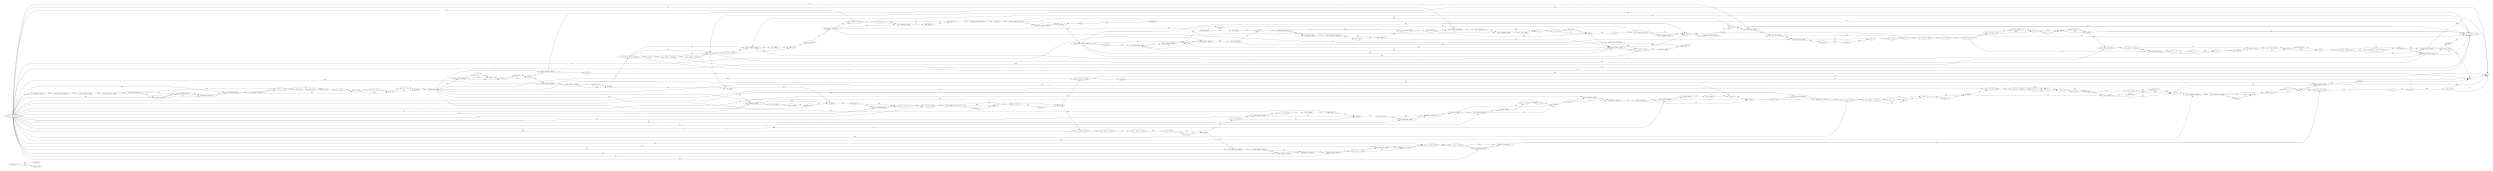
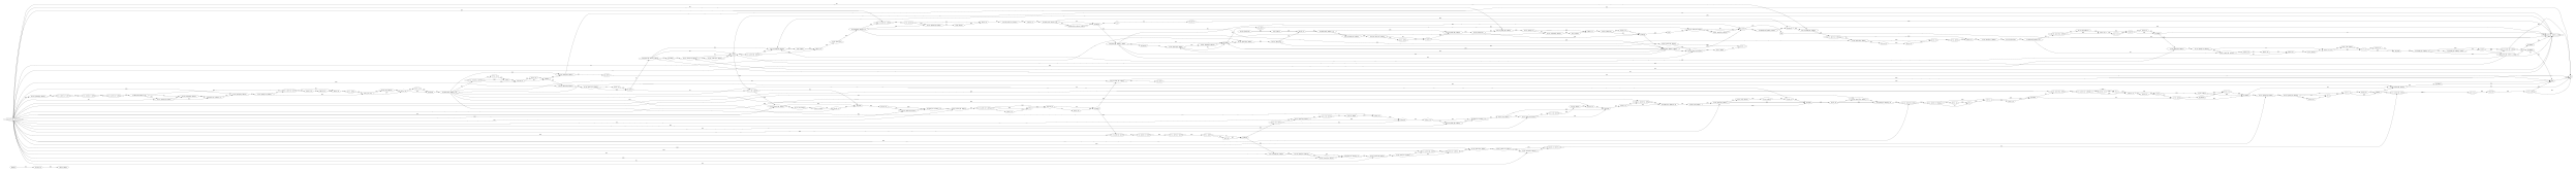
  digraph {
    fontname="Liberation Sans"
    rankdir=LR
    node [fontname="Liberation Sans"]
    edge [fontname="Liberation Sans"]
    n1 [label="push rbp"]
    n2 [label="mov rbp , rsp"]
    n3 [label="sub rsp , address"]
    n4 [label="mov qword [ rbp - address ] , rdi"]
    n5 [label="mov rax , qword [ rbp - address ]"]
    n6 [label="mov rax , qword [ rbp - address ]"]
    n7 [label="mov rax , qword [ rbp - address ]"]
    n8 [label="mov rax , qword [ rbp - address ]"]
    n9 [label="mov rsi , qword [ rbp - address ]"]
    n10 [label="mov rax , qword [ rbp - address ]"]
    n11 [label="mov rax , qword [ rbp - address ]"]
    n12 [label="mov rax , qword [ rbp - address ]"]
    n13 [label="mov rax , qword [ rbp - address ]"]
    n14 [label="mov rax , qword [ rbp - address ]"]
    n15 [label="mov rax , qword [ rbp - address ]"]
    n16 [label="mov rax , qword [ rbp - address ]"]
    n17 [label="mov rax , qword [ rbp - address ]"]
    n18 [label="mov rax , qword [ rbp - address ]"]
    n19 [label="mov rsi , qword [ rbp - address ]"]
    n20 [label="mov rax , qword [ rbp - address ]"]
    n21 [label="mov rsi , qword [ rbp - address ]"]
    n22 [label="mov rax , qword [ rbp - address ]"]
    n23 [label="mov rsi , qword [ rbp - address ]"]
    n24 [label="mov rax , qword [ rbp - address ]"]
    n25 [label="mov rax , qword [ rbp - address ]"]
    n26 [label="mov rax , qword [ rbp - address ]"]
    n27 [label="mov rax , qword [ rbp - address ]"]
    n28 [label="mov rax , qword [ rbp - address ]"]
    n29 [label="mov rax , qword [ rbp - address ]"]
    n30 [label="mov rax , qword [ rbp - address ]"]
    n31 [label="mov rax , qword [ rbp - address ]"]
    n32 [label="mov rax , qword [ rbp - address ]"]
    n33 [label="mov rax , qword [ rax + address ]"]
    n34 [label="mov rdx , qword [ rbp - address ]"]
    n35 [label="mov qword [ rax + address ] , rdx"]
    n36 [label="mov rcx , qword [ rax + address ]"]
    n37 [label="mov rax , qword [ rax + address ]"]
    n38 [label="call symbol"]
    n39 [label="lea rax , [ rbp - address ]"]
    n40 [label="mov qword [ rax + address ] , rdx"]
    n41 [label="mov rax , qword [ rax + address ]"]
    n42 [label="mov rax , qword [ rax + address ]"]
    n43 [label="mov rdx , qword [ rax + address ]"]
    n44 [label="mov qword [ rax + address ] , rdx"]
    n45 [label="mov rdx , qword [ rax + address ]"]
    n46 [label="mov qword [ rax + address ] , rdx"]
    n47 [label="mov rdx , qword [ rax + address ]"]
    n48 [label="mov qword [ rax + address ] , rdx"]
    n49 [label="call symbol"]
    n50 [label="lea rax , [ rbp - address ]"]
    n51 [label="mov qword [ rax + address ] , rdx"]
    n52 [label="call symbol"]
    n53 [label="lea rax , [ rbp - address ]"]
    n54 [label="mov qword [ rax + address ] , rdx"]
    n55 [label="call symbol"]
    n56 [label="lea rax , [ rbp - address ]"]
    n57 [label="mov qword [ rax + address ] , rdx"]
    n58 [label="mov rax , qword [ rax + address ]"]
    n59 [label="mov rax , qword [ rax + address ]"]
    n60 [label="mov rax , qword [ rax ]"]
    n61 [label="mov rax , qword [ rax + address ]"]
    n62 [label="mov rax , qword [ rax ]"]
    n63 [label="mov rax , qword [ rax ]"]
    n64 [label="mov rcx , qword [ rax + address ]"]
    n65 [label="mov rcx , qword [ rax + address ]"]
    n66 [label="mov rax , qword [ rax + address ]"]
    n67 [label="mov rax , qword [ rax + address ]"]
    n68 [label="mov qword [ rbp - address ] , rax"]
    n69 [label="mov rdx , qword [ rbp - address ]"]
    n70 [label="mov rax , rdx"]
    n71 [label="add rax , rdx"]
    n72 [label="lea rdx , [ rcx + rax ]"]
    n73 [label="lea rax , [ rbp - address ]"]
    n74 [label="mov rsi , rdx"]
    n75 [label="add rax , rax"]
    n76 [label="shl rax , address"]
    n77 [label="mov rdi , rax"]
    n78 [label="call symbol"]
    n79 [label="mov dword [ rbp - address ] , eax"]
    n80 [label="mov eax , dword [ rbp - address ]"]
    n81 [label="mov eax , dword [ rbp - address ]"]
    n82 [label="mov rdi , rax"]
    n83 [label="mov eax , dword [ rbp - address ]"]
    n84 [label="mov rdi , rax"]
    n85 [label="mov rdi , rax"]
    n86 [label="mov rdi , rax"]
    n87 [label="mov eax , dword [ rbp - address ]"]
    n88 [label="test eax , eax"]
    n89 [label="setne al"]
    n90 [label="movzx eax , al"]
    n91 [label="jmp address"]
    n92 [label=retn]
    n93 [label="jmp address"]
    n94 [label="jmp address"]
    n95 [label="test rax , rax"]
    n96 [label="je address"]
    n97 [label="test rax , rax"]
    n98 [label="jle address"]
    n99 [label=leave]
    n100 [label="lea rdx , [ rbp - address ]"]
    n101 [label="mov qword [ rbp - address ] , address"]
    n102 [label="jmp address"]
    n103 [label="jg address"]
    n104 [label="mov rdx , qword [ rbp - address ]"]
    n105 [label="add qword [ rbp - address ] , address"]
    n106 [label="mov rdx , rax"]
    n107 [label="mov rax , qword [ rbp - address ]"]
    n108 [label="mov rax , qword [ rbp - address ]"]
    n109 [label="shl rdx , address"]
    n110 [label="mov ecx , address"]
    n111 [label="test rax , rax"]
    n112 [label="sete al"]
    n113 [label="movzx eax , al"]
    n114 [label="test rax , rax"]
    n115 [label="je address"]
    n116 [label="movzx eax , byte [ rax + address ]"]
    n117 [label="cmp rax , qword [ rbp - address ]"]
    n118 [label="and eax , address"]
    n119 [label="test al , al"]
    n120 [label="je address"]
    n121 [label="lea rdx , [ rbp - address ]"]
    n122 [label="mov rdx , rax"]
    n123 [label="add rax , rdx"]
    n124 [label="mov rax , qword [ rax ]"]
    n125 [label="mov rax , qword [ rbp - address ]"]
    n126 [label="mov rdi , rax"]
    n127 [label="call symbol"]
    n128 [label="mov ecx , address"]
    n129 [label="lea rdx , [ rbp - address ]"]
    n130 [label="mov rdx , rax"]
    n131 [label="mov ecx , address"]
    n132 [label="lea rdx , [ rbp - address ]"]
    n133 [label="mov rdx , rax"]
    n134 [label="mov ecx , address"]
    n135 [label="test rax , rax"]
    n136 [label="sete al"]
    n137 [label="movzx eax , al"]
    n138 [label="test rax , rax"]
    n139 [label="jne address"]
    n140 [label="mov eax , address"]
    n141 [label="jmp address"]
    n142 [label="jne address"]
    n143 [label="test eax , eax"]
    n144 [label="test rax , rax"]
    n145 [label="sete al"]
    n146 [label="movzx eax , al"]
    n147 [label="mov qword [ rbp - address ] , rax"]
    n148 [label="mov rdx , qword [ rbp - address ]"]
    n149 [label="mov rcx , qword [ rbp - address ]"]
    n150 [label="mov rdx , qword [ rbp - address ]"]
    n151 [label="shl rdx , address"]
    n152 [label="shl rcx , address"]
    n153 [label="mov rax , rdx"]
    n154 [label="add rax , rdx"]
    n155 [label="add rax , rdx"]
    n156 [label="movzx eax , byte [ rax + address ]"]
    n157 [label="movzx eax , al"]
    n158 [label="mov dword [ rbp - address ] , eax"]
    n159 [label="cmp dword [ rbp - address ] , address"]
    n160 [label="jne address"]
    n161 [label="jne address"]
    n162 [label=nop]
    n163 [label="mov qword [ rbp - address ] , address"]
    n164 [label="jmp address"]
    n165 [label="jmp address"]
    n166 [label="jg address"]
    n167 [label="mov rcx , qword [ rbp - address ]"]
    n168 [label="add qword [ rbp - address ] , address"]
    n169 [label="je address"]
    n170 [label="mov rax , qword [ rbp - address ]"]
    n171 [label="jmp address"]
    n172 [label="shl rcx , address"]
    n173 [label=nop]
    n174 [label="cmp dword [ rbp - address ] , address"]
    n175 [label="test rax , rax"]
    n176 [label="je address"]
    n177 [label="mov eax , address"]
    n178 [label="cmp rax , qword [ rbp - address ]"]
    n179 [label="test rax , rax"]
    n180 [label="sete al"]
    n181 [label="movzx eax , al"]
    n182 [label="mov rax , qword [ rbp - address ]"]
    n183 [label="mov rdx , qword [ rbp - address ]"]
    n184 [label="add rax , rdx"]
    n185 [label="cmp rax , qword [ rbp - address ]"]
    n186 [label="test rax , rax"]
    n187 [label="je address"]
    n188 [label="add rdx , rcx"]
    n189 [label="mov qword [ rbp - address ] , rax"]
    n190 [label="mov rdx , qword [ rdx ]"]
    n191 [label="shl rdx , address"]
    n192 [label="mov rax , qword [ rbp - address ]"]
    n193 [label="mov rax , qword [ rbp - address ]"]
    n194 [label="movzx eax , byte [ rax + address ]"]
    n195 [label="mov rdx , qword [ rax ]"]
    n196 [label="cmp al , address"]
    n197 [label="jne address"]
    n198 [label="je address"]
    n199 [label="mov eax , address"]
    n200 [label=nop]
    n201 [label="add rax , rcx"]
    n202 [label="mov rax , qword [ rax ]"]
    n203 [label="cmp rdx , rax"]
    n204 [label="add rax , rcx"]
    n205 [label="mov rax , qword [ rax + address ]"]
    n206 [label="add rax , rax"]
    n207 [label="shl rax , address"]
    n208 [label="mov rax , qword [ rax ]"]
    n209 [label="mov qword [ rbp - address ] , rax"]
    n210 [label="mov rdx , qword [ rbp - address ]"]
    n211 [label="mov rdx , qword [ rbp - address ]"]
    n212 [label="lea rax , [ rbp - address ]"]
    n213 [label="mov rsi , rdx"]
    n214 [label="mov rax , rdx"]
    n215 [label="add rax , rdx"]
    n216 [label="mov rdi , rax"]
    n217 [label="call symbol"]
    n218 [label="test rax , rax"]
    n219 [label="jne address"]
    n220 [label="lea rdx , [ rcx + rax ]"]
    n221 [label="lea rax , [ rbp - address ]"]
    n222 [label="mov rsi , rdx"]
    n223 [label="add rax , rax"]
    n224 [label="shl rax , address"]
    n225 [label="mov rdi , rax"]
    n226 [label="call symbol"]
    n227 [label="mov dword [ rbp - address ] , eax"]
    n228 [label="cmp dword [ rbp - address ] , address"]
    n229 [label="je address"]
    n230 [label="mov eax , dword [ rbp - address ]"]
    n231 [label="mov qword [ rbp - address ] , address"]
    n232 [label="jmp address"]
    n233 [label="jmp address"]
-   n2 -> n1 [label=CFG]
+   n1 -> n2 [label=CFG]
    n2 -> n3 [label=CFG]
    n4 -> n5 [label=DFG]
    n4 -> n6 [label=DFG]
    n4 -> n7 [label=DFG]
    n4 -> n8 [label=DFG]
    n4 -> n9 [label=DFG]
    n4 -> n10 [label=DFG]
    n4 -> n11 [label=DFG]
    n4 -> n12 [label=DFG]
    n4 -> n13 [label=DFG]
    n4 -> n14 [label=DFG]
    n4 -> n15 [label=DFG]
    n4 -> n16 [label=DFG]
    n4 -> n17 [label=DFG]
    n4 -> n18 [label=DFG]
    n4 -> n19 [label=DFG]
    n4 -> n20 [label=DFG]
    n4 -> n21 [label=DFG]
    n4 -> n22 [label=DFG]
    n4 -> n23 [label=DFG]
    n4 -> n24 [label=DFG]
    n4 -> n25 [label=DFG]
    n4 -> n26 [label=DFG]
    n4 -> n27 [label=DFG]
    n4 -> n28 [label=DFG]
    n4 -> n29 [label=DFG]
    n4 -> n30 [label=DFG]
    n4 -> n31 [label=DFG]
    n4 -> n32 [label=DFG]
    n5 -> n33 [label=DFG]
    n6 -> n34 [label=CFG]
    n6 -> n35 [label=DFG]
    n7 -> n36 [label=DFG]
    n8 -> n37 [label=DFG]
    n9 -> n38 [label=DFG]
    n9 -> n39 [label=CFG]
    n10 -> n40 [label=DFG]
    n11 -> n41 [label=DFG]
    n12 -> n42 [label=DFG]
    n13 -> n43 [label=DFG]
    n14 -> n44 [label=DFG]
    n15 -> n45 [label=DFG]
    n16 -> n46 [label=DFG]
    n17 -> n47 [label=DFG]
    n18 -> n48 [label=DFG]
    n19 -> n49 [label=DFG]
    n19 -> n50 [label=CFG]
    n20 -> n51 [label=DFG]
    n21 -> n52 [label=DFG]
    n21 -> n53 [label=CFG]
    n22 -> n54 [label=DFG]
    n23 -> n55 [label=DFG]
    n23 -> n56 [label=CFG]
    n24 -> n57 [label=DFG]
    n25 -> n58 [label=DFG]
    n26 -> n59 [label=DFG]
    n27 -> n60 [label=DFG]
    n28 -> n61 [label=DFG]
    n29 -> n62 [label=DFG]
    n30 -> n63 [label=DFG]
    n31 -> n64 [label=DFG]
    n32 -> n65 [label=DFG]
    n33 -> n66 [label=DFG]
    n34 -> n35 [label=DFG]
    n35 -> n7 [label=CFG]
    n36 -> n69 [label=CFG]
    n36 -> n72 [label=DFG]
    n37 -> n97 [label=CFG]
    n37 -> n98 [label=DFG]
    n38 -> n106 [label=DFG]
    n39 -> n110 [label=CFG]
    n40 -> n11 [label=CFG]
    n41 -> n111 [label=CFG]
    n41 -> n112 [label=DFG]
    n41 -> n113 [label=DFG]
    n42 -> n116 [label=DFG]
    n43 -> n14 [label=CFG]
    n43 -> n44 [label=DFG]
    n44 -> n15 [label=CFG]
    n45 -> n16 [label=CFG]
    n45 -> n46 [label=DFG]
    n46 -> n17 [label=CFG]
    n47 -> n18 [label=CFG]
    n47 -> n48 [label=DFG]
    n48 -> n125 [label=CFG]
    n49 -> n122 [label=DFG]
    n50 -> n128 [label=CFG]
    n51 -> n129 [label=CFG]
    n52 -> n130 [label=DFG]
    n53 -> n131 [label=CFG]
    n54 -> n132 [label=CFG]
    n55 -> n133 [label=DFG]
    n56 -> n134 [label=CFG]
    n57 -> n25 [label=CFG]
    n58 -> n135 [label=CFG]
    n58 -> n136 [label=DFG]
    n58 -> n137 [label=DFG]
    n59 -> n144 [label=CFG]
    n59 -> n145 [label=DFG]
    n59 -> n146 [label=DFG]
    n60 -> n148 [label=CFG]
    n60 -> n155 [label=DFG]
    n61 -> n179 [label=CFG]
    n61 -> n180 [label=DFG]
    n61 -> n181 [label=DFG]
    n62 -> n183 [label=CFG]
    n62 -> n184 [label=DFG]
    n63 -> n149 [label=CFG]
    n63 -> n201 [label=DFG]
    n64 -> n150 [label=CFG]
    n64 -> n204 [label=DFG]
    n65 -> n211 [label=CFG]
    n65 -> n220 [label=DFG]
    n66 -> n67 [label=DFG]
    n67 -> n68 [label=DFG]
    n68 -> n6 [label=CFG]
    n68 -> n34 [label=DFG]
    n68 -> n69 [label=DFG]
    n69 -> n70 [label=DFG]
    n69 -> n71 [label=DFG]
    n70 -> n75 [label=DFG]
    n71 -> n76 [label=DFG]
    n72 -> n73 [label=CFG]
    n72 -> n74 [label=DFG]
    n73 -> n74 [label=CFG]
    n74 -> n77 [label=CFG]
    n74 -> n78 [label=DFG]
    n75 -> n71 [label=DFG]
    n76 -> n72 [label=DFG]
    n77 -> n78 [label=DFG]
    n78 -> n79 [label=DFG]
    n79 -> n80 [label=DFG]
    n79 -> n81 [label=DFG]
    n79 -> n82 [label=DFG]
    n79 -> n83 [label=DFG]
    n79 -> n84 [label=DFG]
    n79 -> n85 [label=DFG]
    n79 -> n86 [label=DFG]
    n79 -> n87 [label=DFG]
    n80 -> n88 [label=CFG]
    n80 -> n89 [label=DFG]
    n80 -> n90 [label=DFG]
    n81 -> n91 [label=CFG]
    n81 -> n92 [label=DFG]
    n82 -> n38 [label=DFG]
    n83 -> n92 [label=DFG]
    n83 -> n93 [label=CFG]
    n84 -> n49 [label=DFG]
    n85 -> n52 [label=DFG]
    n86 -> n55 [label=DFG]
    n87 -> n92 [label=DFG]
    n87 -> n94 [label=CFG]
    n88 -> n89 [label=CFG]
    n89 -> n90 [label=DFG]
    n90 -> n95 [label=CFG]
    n90 -> n96 [label=DFG]
    n91 -> n99 [label=CFG]
    n93 -> n99 [label=CFG]
    n94 -> n99 [label=CFG]
    n95 -> n96 [label=CFG]
    n96 -> n8 [label=CFG]
    n96 -> n81 [label=CFG]
    n97 -> n98 [label=CFG]
    n98 -> n100 [label=CFG]
    n98 -> n101 [label=CFG]
    n99 -> n92 [label=DFG]
    n100 -> n9 [label=CFG]
    n100 -> n38 [label=DFG]
    n101 -> n102 [label=CFG]
    n101 -> n103 [label=DFG]
    n101 -> n104 [label=DFG]
    n101 -> n105 [label=DFG]
    n102 -> n107 [label=CFG]
    n103 -> n100 [label=CFG]
    n103 -> n108 [label=CFG]
    n104 -> n109 [label=DFG]
    n105 -> n103 [label=DFG]
    n105 -> n104 [label=DFG]
    n105 -> n107 [label=CFG]
    n106 -> n10 [label=CFG]
    n106 -> n40 [label=DFG]
    n107 -> n103 [label=DFG]
    n107 -> n117 [label=CFG]
    n108 -> n104 [label=CFG]
    n108 -> n123 [label=DFG]
    n109 -> n123 [label=DFG]
    n110 -> n82 [label=CFG]
    n111 -> n112 [label=CFG]
    n112 -> n113 [label=DFG]
    n113 -> n114 [label=CFG]
    n113 -> n115 [label=DFG]
    n114 -> n115 [label=CFG]
    n115 -> n12 [label=CFG]
    n115 -> n83 [label=CFG]
    n116 -> n118 [label=DFG]
    n117 -> n103 [label=CFG]
    n118 -> n119 [label=DFG]
    n118 -> n120 [label=DFG]
    n119 -> n120 [label=CFG]
    n120 -> n13 [label=CFG]
    n120 -> n121 [label=CFG]
    n121 -> n19 [label=CFG]
    n121 -> n49 [label=DFG]
    n122 -> n20 [label=CFG]
    n122 -> n51 [label=DFG]
    n123 -> n124 [label=DFG]
    n124 -> n147 [label=DFG]
    n125 -> n126 [label=DFG]
    n126 -> n127 [label=DFG]
    n127 -> n199 [label=CFG]
    n128 -> n84 [label=CFG]
    n129 -> n21 [label=CFG]
    n129 -> n52 [label=DFG]
    n130 -> n22 [label=CFG]
    n130 -> n54 [label=DFG]
    n131 -> n85 [label=CFG]
    n132 -> n23 [label=CFG]
    n132 -> n55 [label=DFG]
    n133 -> n24 [label=CFG]
    n133 -> n57 [label=DFG]
    n134 -> n86 [label=CFG]
    n135 -> n136 [label=CFG]
    n136 -> n137 [label=DFG]
    n137 -> n138 [label=CFG]
    n137 -> n139 [label=DFG]
    n138 -> n139 [label=CFG]
    n139 -> n26 [label=CFG]
    n139 -> n140 [label=CFG]
    n140 -> n141 [label=CFG]
    n140 -> n142 [label=DFG]
    n141 -> n143 [label=CFG]
    n142 -> n28 [label=CFG]
    n142 -> n87 [label=CFG]
    n143 -> n142 [label=CFG]
    n144 -> n145 [label=CFG]
    n145 -> n146 [label=DFG]
    n146 -> n175 [label=CFG]
    n146 -> n176 [label=DFG]
    n147 -> n27 [label=CFG]
    n147 -> n148 [label=DFG]
    n147 -> n149 [label=DFG]
    n147 -> n150 [label=DFG]
    n148 -> n151 [label=DFG]
    n149 -> n152 [label=DFG]
    n150 -> n153 [label=DFG]
    n150 -> n154 [label=DFG]
    n151 -> n155 [label=DFG]
    n152 -> n201 [label=DFG]
    n153 -> n206 [label=DFG]
    n154 -> n207 [label=DFG]
    n155 -> n156 [label=DFG]
    n156 -> n157 [label=DFG]
    n157 -> n158 [label=DFG]
    n158 -> n159 [label=CFG]
    n158 -> n160 [label=DFG]
    n158 -> n161 [label=DFG]
    n159 -> n160 [label=CFG]
    n160 -> n162 [label=CFG]
    n160 -> n163 [label=CFG]
    n161 -> n31 [label=CFG]
    n161 -> n105 [label=CFG]
    n162 -> n164 [label=CFG]
    n163 -> n165 [label=CFG]
    n163 -> n166 [label=DFG]
    n163 -> n167 [label=DFG]
    n163 -> n168 [label=DFG]
    n163 -> n169 [label=DFG]
    n164 -> n105 [label=CFG]
    n165 -> n170 [label=CFG]
    n166 -> n29 [label=CFG]
    n166 -> n171 [label=CFG]
    n167 -> n172 [label=DFG]
    n168 -> n166 [label=DFG]
    n168 -> n167 [label=DFG]
    n168 -> n169 [label=DFG]
    n168 -> n170 [label=CFG]
    n169 -> n173 [label=CFG]
    n169 -> n174 [label=CFG]
    n170 -> n166 [label=DFG]
    n170 -> n178 [label=CFG]
    n171 -> n182 [label=CFG]
    n172 -> n188 [label=DFG]
    n173 -> n105 [label=CFG]
    n174 -> n161 [label=CFG]
    n175 -> n176 [label=CFG]
    n176 -> n140 [label=CFG]
    n176 -> n177 [label=CFG]
    n177 -> n142 [label=DFG]
    n177 -> n143 [label=CFG]
    n178 -> n166 [label=CFG]
    n179 -> n180 [label=CFG]
    n180 -> n181 [label=DFG]
    n181 -> n186 [label=CFG]
    n181 -> n187 [label=DFG]
    n182 -> n169 [label=DFG]
    n182 -> n185 [label=CFG]
    n183 -> n167 [label=CFG]
    n183 -> n188 [label=DFG]
    n184 -> n189 [label=DFG]
    n185 -> n169 [label=CFG]
    n186 -> n187 [label=CFG]
    n187 -> n87 [label=CFG]
    n187 -> n125 [label=CFG]
    n189 -> n192 [label=DFG]
    n189 -> n193 [label=DFG]
    n190 -> n191 [label=DFG]
    n191 -> n184 [label=DFG]
    n192 -> n194 [label=DFG]
    n193 -> n195 [label=DFG]
    n194 -> n196 [label=CFG]
    n194 -> n197 [label=DFG]
    n195 -> n30 [label=CFG]
    n195 -> n198 [label=DFG]
    n196 -> n197 [label=CFG]
    n197 -> n168 [label=CFG]
    n197 -> n193 [label=CFG]
    n198 -> n168 [label=CFG]
    n198 -> n200 [label=CFG]
    n199 -> n92 [label=DFG]
    n199 -> n99 [label=CFG]
    n200 -> n182 [label=CFG]
    n201 -> n202 [label=DFG]
    n202 -> n198 [label=DFG]
    n202 -> n203 [label=CFG]
    n203 -> n198 [label=CFG]
    n204 -> n205 [label=DFG]
    n205 -> n208 [label=DFG]
    n206 -> n154 [label=DFG]
    n207 -> n204 [label=DFG]
    n208 -> n209 [label=DFG]
    n209 -> n210 [label=DFG]
    n209 -> n211 [label=DFG]
    n210 -> n212 [label=CFG]
    n210 -> n213 [label=DFG]
    n211 -> n214 [label=DFG]
    n211 -> n215 [label=DFG]
    n212 -> n213 [label=CFG]
    n213 -> n216 [label=CFG]
    n213 -> n217 [label=DFG]
    n214 -> n223 [label=DFG]
    n215 -> n224 [label=DFG]
    n216 -> n217 [label=DFG]
    n217 -> n218 [label=CFG]
    n217 -> n219 [label=DFG]
    n218 -> n219 [label=CFG]
    n219 -> n32 [label=CFG]
    n219 -> n105 [label=CFG]
    n220 -> n221 [label=CFG]
    n220 -> n222 [label=DFG]
    n221 -> n222 [label=CFG]
    n222 -> n225 [label=CFG]
    n222 -> n226 [label=DFG]
    n223 -> n215 [label=DFG]
    n224 -> n220 [label=DFG]
    n225 -> n226 [label=DFG]
    n226 -> n227 [label=DFG]
    n227 -> n228 [label=CFG]
    n227 -> n229 [label=DFG]
    n227 -> n230 [label=DFG]
    n228 -> n229 [label=CFG]
    n229 -> n230 [label=CFG]
    n229 -> n231 [label=CFG]
    n230 -> n92 [label=DFG]
    n230 -> n232 [label=CFG]
    n231 -> n103 [label=DFG]
    n231 -> n104 [label=DFG]
    n231 -> n105 [label=DFG]
    n231 -> n233 [label=CFG]
    n232 -> n99 [label=CFG]
    n233 -> n105 [label=CFG]
  }
